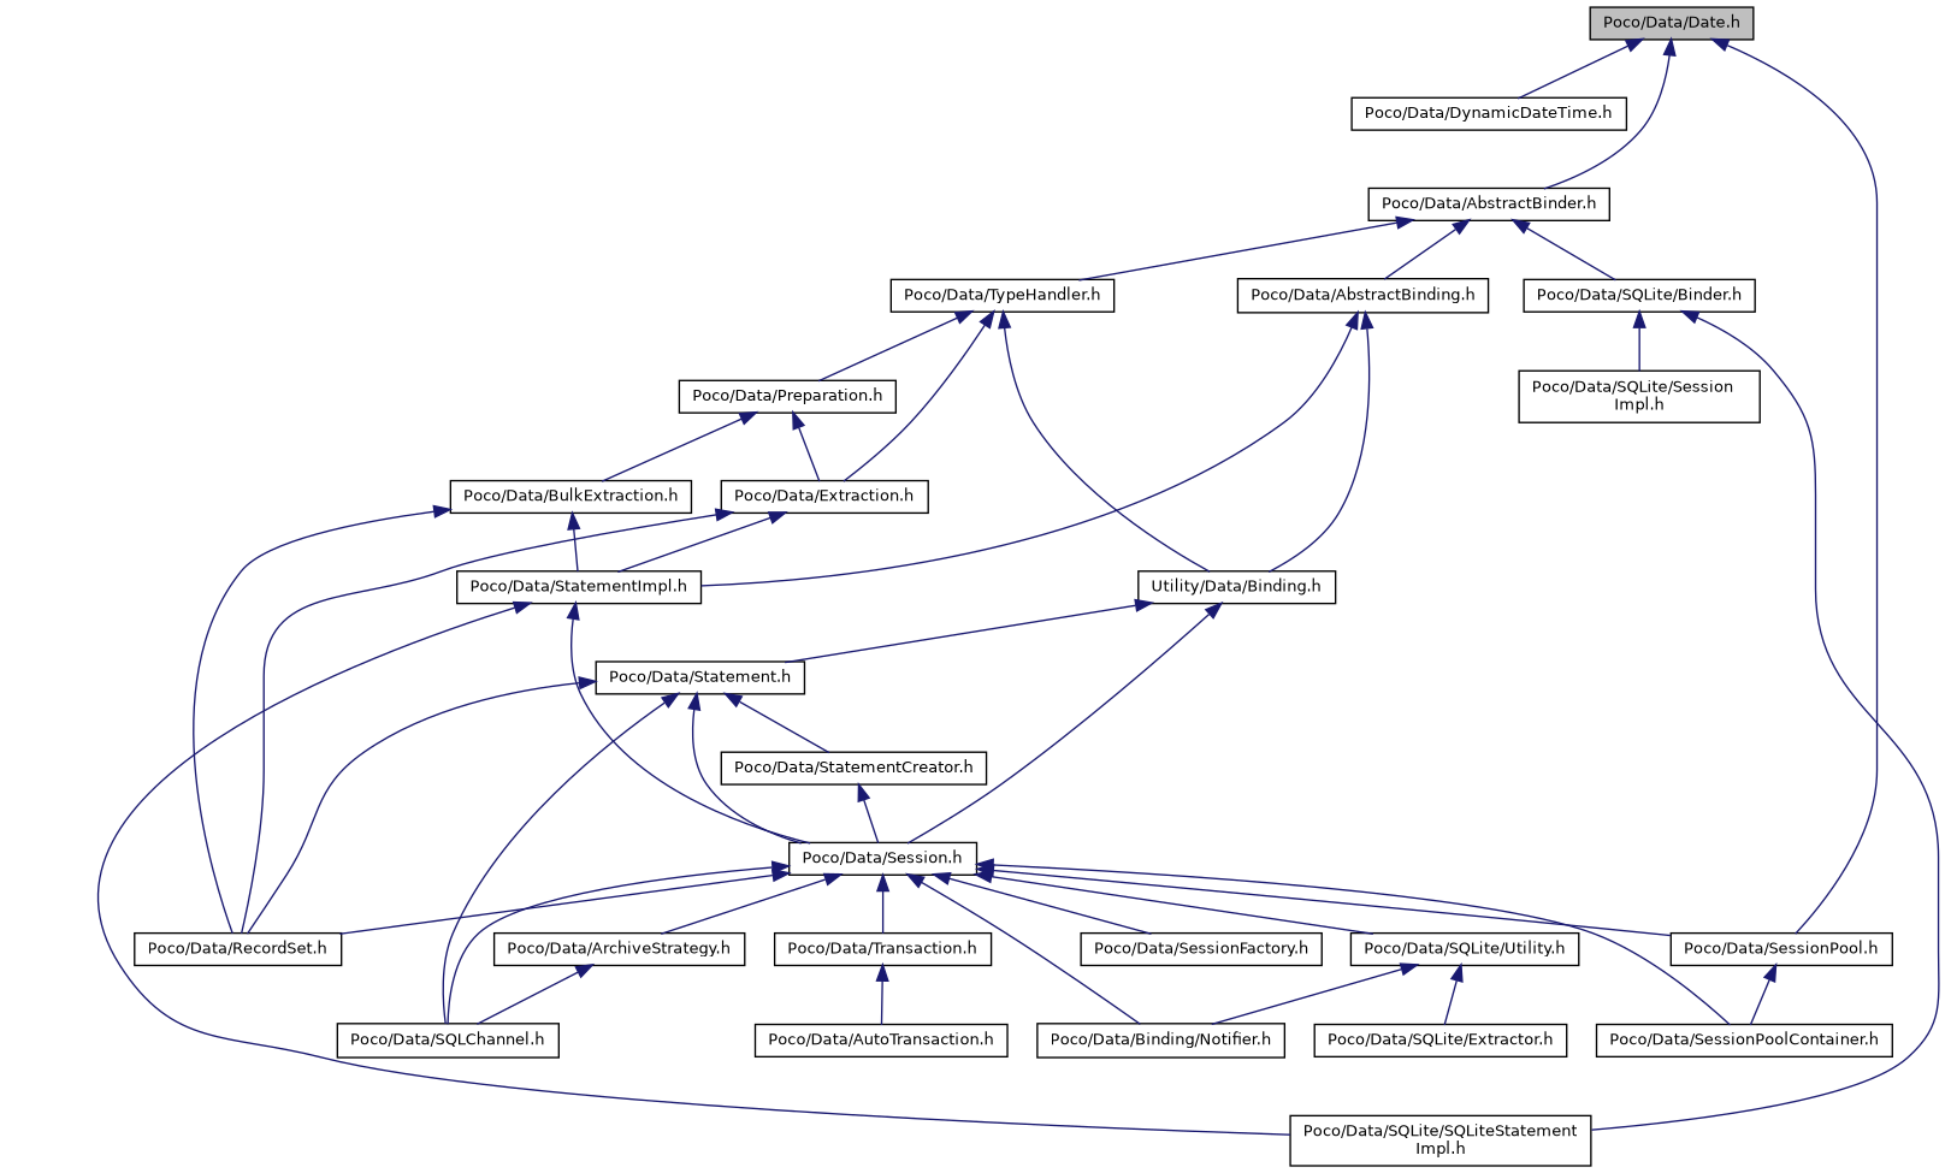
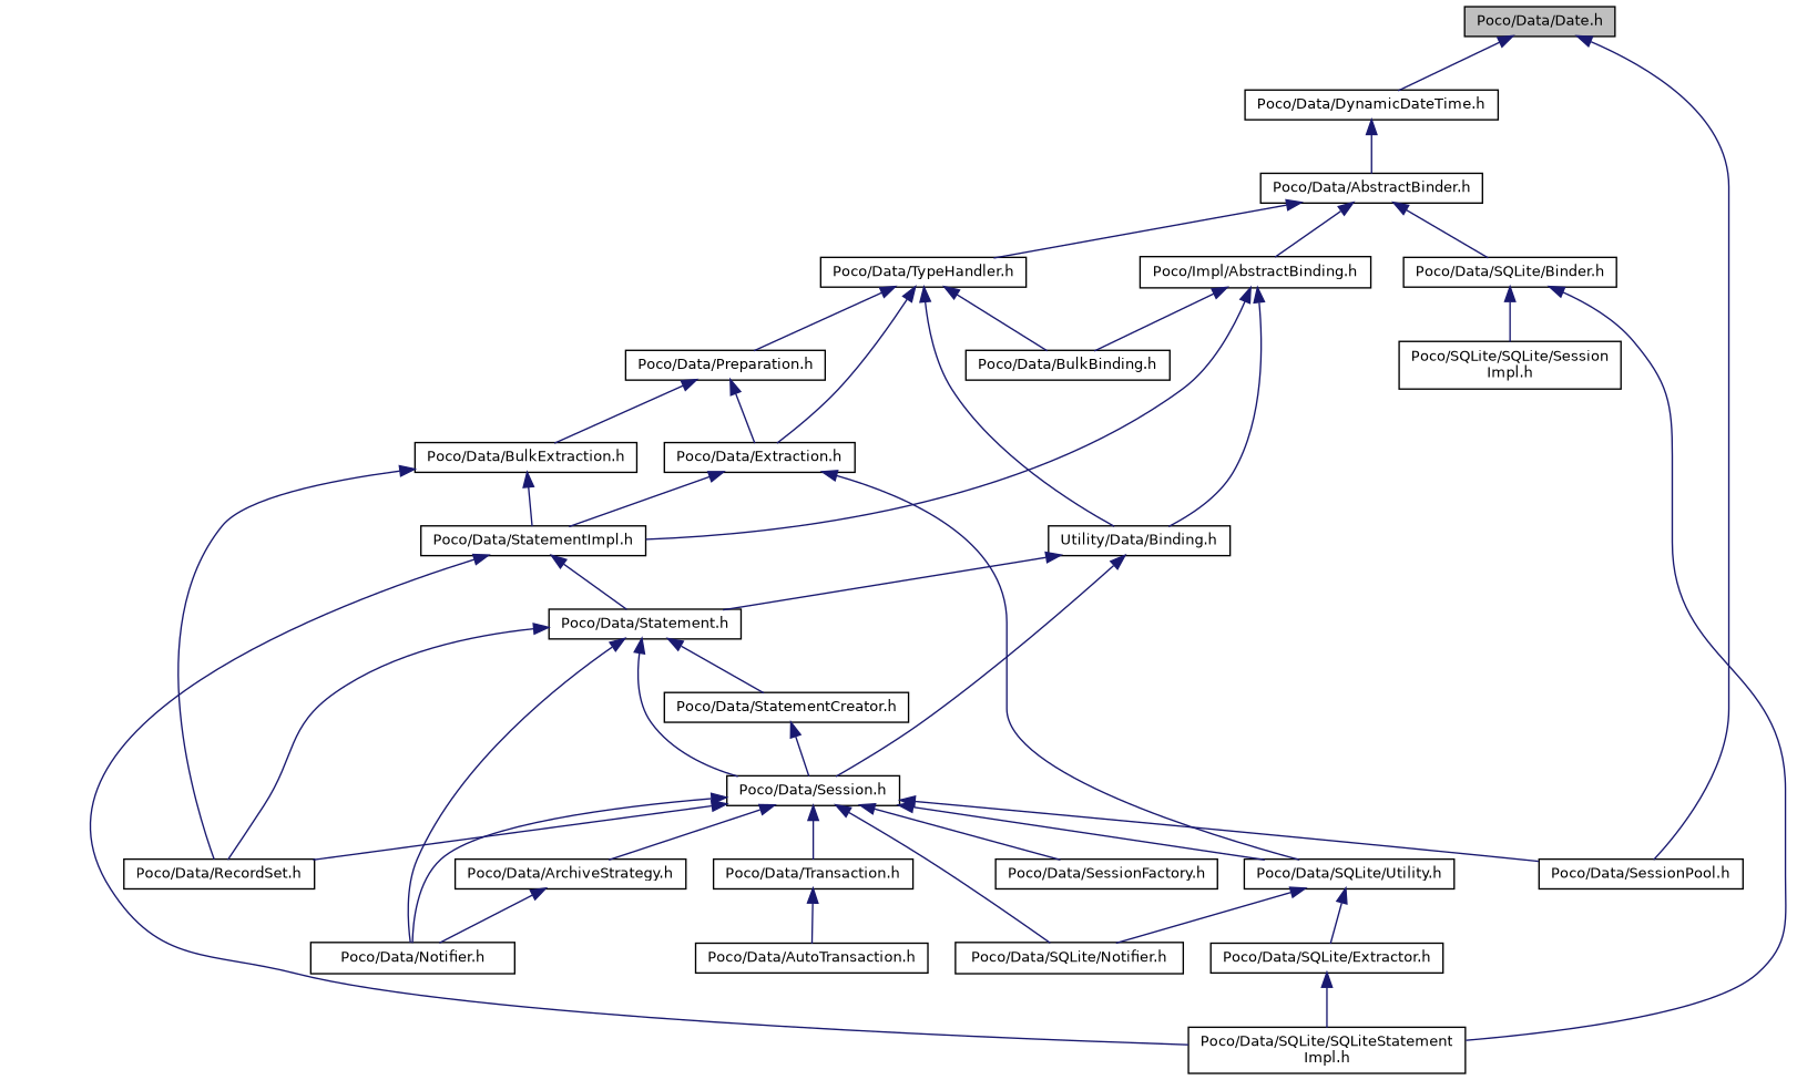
  digraph {
    node [color=black fillcolor=white fontname=Helvetica fontsize=10 shape=record style=filled]
    edge [color=midnightblue dir=back fontname=Helvetica fontsize=10 labelfontname=Helvetica labelfontsize=10 style=solid]
    n1 [fillcolor=grey75 fontcolor=black height=0.2 label="Poco/Data/Date.h" width=0.4]
    n2 [height=0.2 label="Poco/Data/AbstractBinder.h" width=0.4]
    n3 [height=0.2 label="Poco/Data/DynamicDateTime.h" width=0.4]
    n4 [height=0.2 label="Poco/Data/SessionPool.h" width=0.4]
-   n5 [height=0.2 label="Poco/Data/AbstractBinding.h" width=0.4]
+   n5 [height=0.2 label="Poco/Impl/AbstractBinding.h" width=0.4]
    n6 [height=0.2 label="Poco/Data/TypeHandler.h" width=0.4]
    n7 [height=0.2 label="Poco/Data/SQLite/Binder.h" width=0.4]
    n8 [height=0.2 label="Poco/Data/SQLite/Extractor.h" width=0.4]
    n9 [height=0.2 label="Poco/Data/SQLite/SQLiteStatement\lImpl.h" width=0.4]
    n10 [height=0.2 label="Poco/Data/StatementImpl.h" width=0.4]
    n11 [height=0.2 label="Utility/Data/Binding.h" width=0.4]
+   n12 [height=0.2 label="Poco/Data/BulkBinding.h" width=0.4]
    n13 [height=0.2 label="Poco/Data/Preparation.h" width=0.4]
    n14 [height=0.2 label="Poco/Data/Extraction.h" width=0.4]
-   n15 [height=0.2 label="Poco/Data/SQLite/Session\lImpl.h" width=0.4]
+   n15 [height=0.2 label="Poco/SQLite/SQLite/Session\lImpl.h" width=0.4]
    n16 [height=0.2 label="Poco/Data/Statement.h" width=0.4]
    n17 [height=0.2 label="Poco/Data/Session.h" width=0.4]
-   n18 [height=0.2 label="Poco/Data/SQLChannel.h" width=0.4]
+   n18 [height=0.2 label="Poco/Data/Notifier.h" width=0.4]
    n19 [height=0.2 label="Poco/Data/RecordSet.h" width=0.4]
    n20 [height=0.2 label="Poco/Data/StatementCreator.h" width=0.4]
    n21 [height=0.2 label="Poco/Data/ArchiveStrategy.h" width=0.4]
    n22 [height=0.2 label="Poco/Data/Transaction.h" width=0.4]
    n23 [height=0.2 label="Poco/Data/SessionFactory.h" width=0.4]
-   n24 [height=0.2 label="Poco/Data/SessionPoolContainer.h" width=0.4]
    n25 [height=0.2 label="Poco/Data/SQLite/Utility.h" width=0.4]
-   n26 [height=0.2 label="Poco/Data/Binding/Notifier.h" width=0.4]
+   n26 [height=0.2 label="Poco/Data/SQLite/Notifier.h" width=0.4]
    n27 [height=0.2 label="Poco/Data/AutoTransaction.h" width=0.4]
    n28 [height=0.2 label="Poco/Data/BulkExtraction.h" width=0.4]
-   n1 -> n2
+   n3 -> n2
    n1 -> n3
    n1 -> n4
    n2 -> n5
    n2 -> n6
    n2 -> n7
-   n4 -> n24
    n5 -> n10
    n5 -> n11
+   n5 -> n12
    n6 -> n11
+   n6 -> n12
    n6 -> n13
    n6 -> n14
    n7 -> n9
    n7 -> n15
+   n8 -> n9
    n10 -> n9
-   n10 -> n17
+   n10 -> n16
    n11 -> n16
    n11 -> n17
    n13 -> n14
    n13 -> n28
    n14 -> n10
-   n14 -> n19
+   n14 -> n25
    n16 -> n17
    n16 -> n18
    n16 -> n19
    n16 -> n20
    n17 -> n4
    n17 -> n18
    n17 -> n19
    n17 -> n21
    n17 -> n22
    n17 -> n23
-   n17 -> n24
    n17 -> n25
    n17 -> n26
    n20 -> n17
    n21 -> n18
    n22 -> n27
    n25 -> n8
    n25 -> n26
    n28 -> n10
    n28 -> n19
  }
